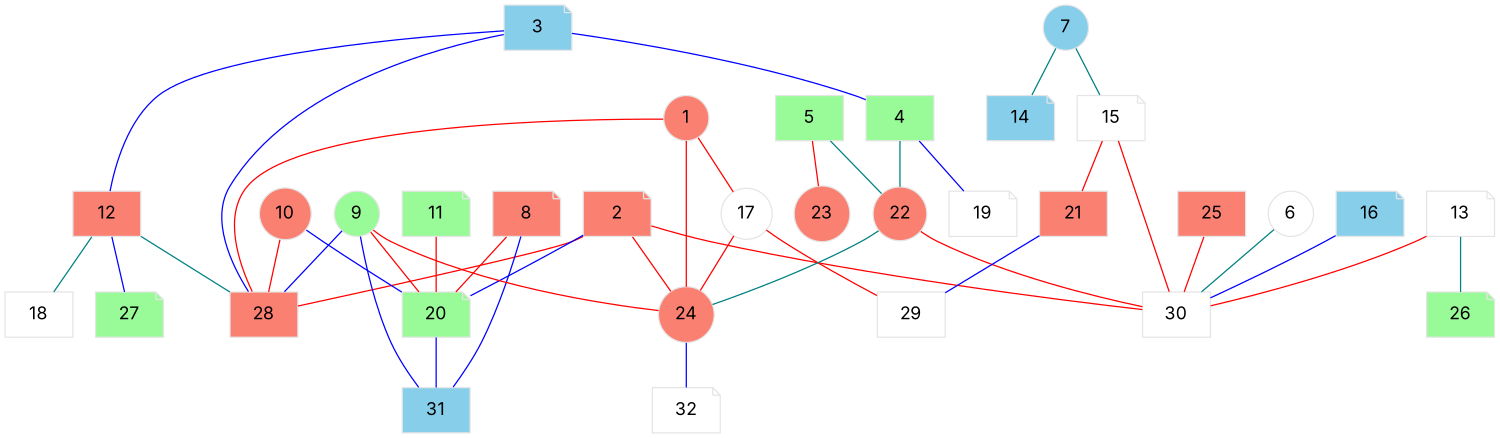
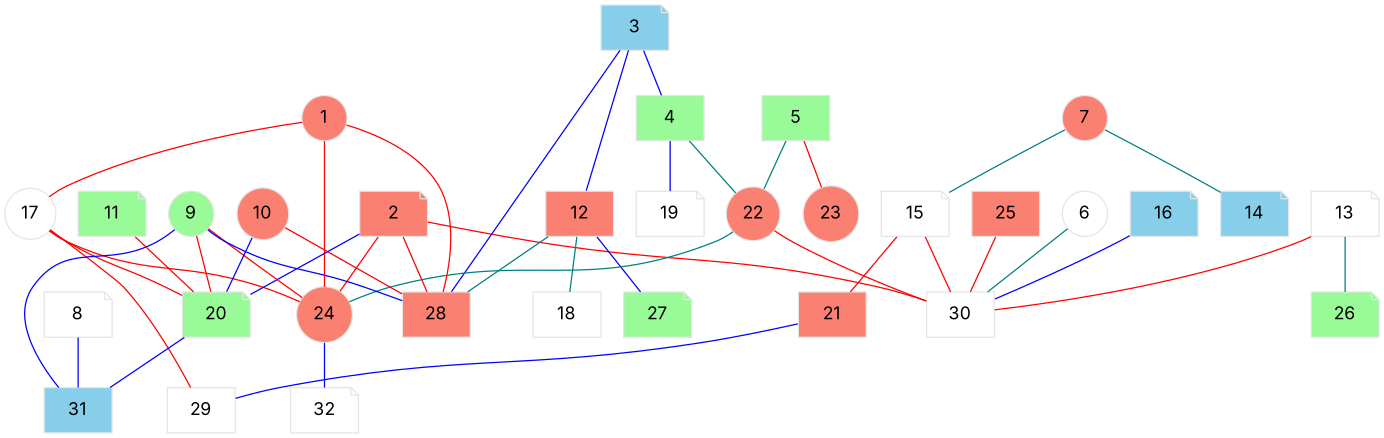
  graph {
    fontname=Inter
    node [color=gray90 fillcolor=salmon fontname=Inter shape=note style=filled]
    edge [color=red fontname=Inter weight=1.0]
    1 [shape=circle]
    17 [fillcolor=white shape=circle]
    24 [shape=circle]
    28 [shape=box]
    20 [fillcolor=palegreen]
    29 [fillcolor=white shape=box]
    32 [fillcolor=white]
    25 [shape=box]
    30 [fillcolor=white shape=box]
    2
    31 [fillcolor=skyblue shape=box]
    3 [fillcolor=skyblue]
    4 [fillcolor=palegreen shape=box]
    12 [shape=box]
    19 [fillcolor=white]
    22 [shape=circle]
    18 [fillcolor=white shape=box]
    27 [fillcolor=palegreen]
    5 [fillcolor=palegreen shape=box]
    23 [shape=circle]
    6 [fillcolor=white shape=circle]
-   7 [fillcolor=skyblue shape=circle]
+   7 [shape=circle]
    14 [fillcolor=skyblue]
    15 [fillcolor=white]
    21 [shape=box]
-   8
+   8 [fillcolor=white]
    9 [fillcolor=palegreen shape=circle]
    10 [shape=circle]
    11 [fillcolor=palegreen]
    13 [fillcolor=white]
    26 [fillcolor=palegreen]
    16 [fillcolor=skyblue]
    1 -- 17
    1 -- 24
    1 -- 28
    17 -- 24
-   8 -- 20
+   17 -- 20
    17 -- 29
    24 -- 32 [color=blue]
    20 -- 31 [color=blue]
    25 -- 30
    2 -- 24
    2 -- 28
    2 -- 20 [color=blue]
    2 -- 30 [weight=2.0]
    3 -- 28 [color=blue]
    3 -- 4 [color=blue weight=2.0]
    3 -- 12 [color=blue]
    4 -- 19 [color=blue]
    4 -- 22 [color=teal weight=2.0]
    12 -- 28 [color=teal]
    12 -- 18 [color=teal]
    12 -- 27 [color=blue]
    22 -- 24 [color=teal]
    22 -- 30
    5 -- 22 [color=teal]
    5 -- 23
    6 -- 30 [color=teal]
    7 -- 14 [color=teal]
    7 -- 15 [color=teal]
    15 -- 30
    15 -- 21
    21 -- 29 [color=blue]
    8 -- 31 [color=blue]
    9 -- 24
    9 -- 28 [color=blue]
    9 -- 20
    9 -- 31 [color=blue]
    10 -- 28
    10 -- 20 [color=blue]
    11 -- 20
    13 -- 30
    13 -- 26 [color=teal]
    16 -- 30 [color=blue]
  }
